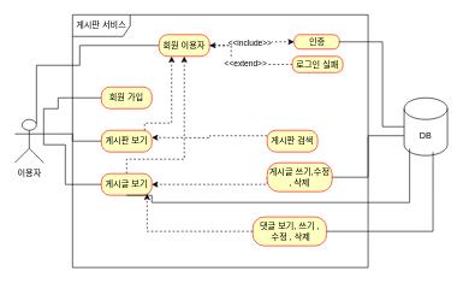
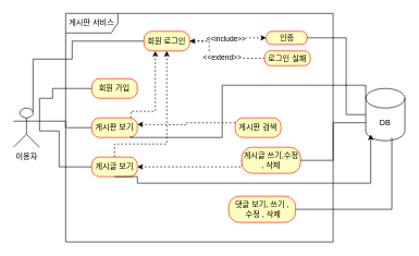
  <mxCell id="0" />
  <mxCell id="1" parent="0" />
  <mxCell id="2" style="edgeStyle=orthogonalEdgeStyle;rounded=0;orthogonalLoop=1;jettySize=auto;html=1;exitX=0.75;exitY=0.1;exitDx=0;exitDy=0;exitPerimeter=0;entryX=0;entryY=0.5;entryDx=0;entryDy=0;endArrow=none;startFill=0;" edge="1" parent="1" source="6" target="15"><mxGeometry relative="1" as="geometry"><Array as="points"><mxPoint x="50" y="90" /><mxPoint x="110" y="90" /><mxPoint x="110" y="63" /></Array></mxGeometry></mxCell>
  <mxCell id="3" style="edgeStyle=orthogonalEdgeStyle;rounded=0;orthogonalLoop=1;jettySize=auto;html=1;exitX=1;exitY=0.333;exitDx=0;exitDy=0;exitPerimeter=0;entryX=0;entryY=0.5;entryDx=0;entryDy=0;endArrow=none;startFill=0;" edge="1" parent="1" source="6" target="8"><mxGeometry relative="1" as="geometry"><Array as="points"><mxPoint x="60" y="150" /><mxPoint x="80" y="150" /><mxPoint x="80" y="135" /></Array></mxGeometry></mxCell>
  <mxCell id="4" style="edgeStyle=orthogonalEdgeStyle;rounded=0;orthogonalLoop=1;jettySize=auto;html=1;exitX=1;exitY=0.333;exitDx=0;exitDy=0;exitPerimeter=0;entryX=0;entryY=0.5;entryDx=0;entryDy=0;endArrow=none;startFill=0;" edge="1" parent="1" source="6" target="10"><mxGeometry relative="1" as="geometry" /></mxCell>
  <mxCell id="5" style="edgeStyle=orthogonalEdgeStyle;rounded=0;orthogonalLoop=1;jettySize=auto;html=1;exitX=1;exitY=0.333;exitDx=0;exitDy=0;exitPerimeter=0;entryX=0;entryY=0.5;entryDx=0;entryDy=0;endArrow=none;startFill=0;" edge="1" parent="1" source="6" target="12"><mxGeometry relative="1" as="geometry"><Array as="points"><mxPoint x="60" y="200" /><mxPoint x="90" y="200" /><mxPoint x="90" y="255" /></Array></mxGeometry></mxCell>
  <mxCell id="6" value="이용자" style="shape=umlActor;verticalLabelPosition=bottom;verticalAlign=top;html=1;outlineConnect=0;" vertex="1" parent="1"><mxGeometry x="20" y="165" width="40" height="60" as="geometry" /></mxCell>
  <mxCell id="7" value="게시판&amp;nbsp;&lt;span style=&quot;background-color: transparent; color: light-dark(rgb(0, 0, 0), rgb(255, 255, 255));&quot;&gt;서비스&lt;/span&gt;" style="shape=umlFrame;whiteSpace=wrap;html=1;pointerEvents=0;width=80;height=30;" vertex="1" parent="1"><mxGeometry x="100" y="20" width="410" height="350" as="geometry" /></mxCell>
  <mxCell id="8" value="회원 가입" style="rounded=1;whiteSpace=wrap;html=1;arcSize=40;fontColor=#000000;fillColor=#ffffc0;strokeColor=#ff0000;" vertex="1" parent="1"><mxGeometry x="140" y="120" width="70" height="30" as="geometry" /></mxCell>
  <mxCell id="9" style="edgeStyle=orthogonalEdgeStyle;rounded=0;orthogonalLoop=1;jettySize=auto;html=1;exitX=1;exitY=0;exitDx=0;exitDy=0;entryX=0.25;entryY=1;entryDx=0;entryDy=0;dashed=1;" edge="1" parent="1" target="15"><mxGeometry relative="1" as="geometry"><mxPoint x="200" y="186.25" as="sourcePoint" /><mxPoint x="245" y="83.75" as="targetPoint" /><Array as="points"><mxPoint x="200" y="170" /><mxPoint x="238" y="170" /></Array></mxGeometry></mxCell>
  <mxCell id="10" value="게시판 보기" style="rounded=1;whiteSpace=wrap;html=1;arcSize=40;fontColor=#000000;fillColor=#ffffc0;strokeColor=#ff0000;" vertex="1" parent="1"><mxGeometry x="140" y="180" width="70" height="30" as="geometry" /></mxCell>
  <mxCell id="11" style="edgeStyle=orthogonalEdgeStyle;rounded=0;orthogonalLoop=1;jettySize=auto;html=1;exitX=0.5;exitY=0;exitDx=0;exitDy=0;dashed=1;" edge="1" parent="1" source="12" target="15"><mxGeometry relative="1" as="geometry"><Array as="points"><mxPoint x="175" y="220" /><mxPoint x="255" y="220" /></Array></mxGeometry></mxCell>
  <mxCell id="12" value="게시글 보기" style="rounded=1;whiteSpace=wrap;html=1;arcSize=40;fontColor=#000000;fillColor=#ffffc0;strokeColor=#ff0000;" vertex="1" parent="1"><mxGeometry x="140" y="240" width="70" height="30" as="geometry" /></mxCell>
  <mxCell id="13" style="edgeStyle=orthogonalEdgeStyle;rounded=0;orthogonalLoop=1;jettySize=auto;html=1;exitX=1;exitY=0.5;exitDx=0;exitDy=0;dashed=1;" edge="1" parent="1" source="15" target="16"><mxGeometry relative="1" as="geometry" /></mxCell>
  <mxCell id="14" value="&amp;lt;&amp;lt;include&amp;gt;&amp;gt;" style="edgeLabel;html=1;align=center;verticalAlign=middle;resizable=0;points=[];" vertex="1" connectable="0" parent="13"><mxGeometry x="0.02" y="3" relative="1" as="geometry"><mxPoint as="offset" /></mxGeometry></mxCell>
- <mxCell id="15" value="회원 이용자" style="rounded=1;whiteSpace=wrap;html=1;arcSize=40;fontColor=#000000;fillColor=#ffffc0;strokeColor=#ff0000;" vertex="1" parent="1"><mxGeometry x="220" y="47.5" width="70" height="30" as="geometry" /></mxCell>
+ <mxCell id="15" value="회원 로그인" style="rounded=1;whiteSpace=wrap;html=1;arcSize=40;fontColor=#000000;fillColor=#ffffc0;strokeColor=#ff0000;" vertex="1" parent="1"><mxGeometry x="220" y="47.5" width="70" height="30" as="geometry" /></mxCell>
  <mxCell id="16" value="인증&lt;span style=&quot;color: rgba(0, 0, 0, 0); font-family: monospace; font-size: 0px; text-align: start; text-wrap-mode: nowrap;&quot;&gt;%3CmxGraphModel%3E%3Croot%3E%3CmxCell%20id%3D%220%22%2F%3E%3CmxCell%20id%3D%221%22%20parent%3D%220%22%2F%3E%3CmxCell%20id%3D%222%22%20value%3D%22%EA%B2%8C%EC%8B%9C%EA%B8%80%20%EC%93%B0%EA%B8%B0%2C%EC%88%98%EC%A0%95%20%2C%20%EC%82%AD%EC%A0%9C%22%20style%3D%22rounded%3D1%3BwhiteSpace%3Dwrap%3Bhtml%3D1%3BarcSize%3D40%3BfontColor%3D%23000000%3BfillColor%3D%23ffffc0%3BstrokeColor%3D%23ff0000%3B%22%20vertex%3D%221%22%20parent%3D%221%22%3E%3CmxGeometry%20x%3D%22180%22%20y%3D%22260%22%20width%3D%2270%22%20height%3D%2230%22%20as%3D%22geometry%22%2F%3E%3C%2FmxCell%3E%3C%2Froot%3E%3C%2FmxGraphModel%3E&lt;/span&gt;" style="rounded=1;whiteSpace=wrap;html=1;arcSize=40;fontColor=#000000;fillColor=#ffffc0;strokeColor=#ff0000;" vertex="1" parent="1"><mxGeometry x="407.5" y="47.5" width="62.5" height="20" as="geometry" /></mxCell>
  <mxCell id="17" style="edgeStyle=orthogonalEdgeStyle;rounded=0;orthogonalLoop=1;jettySize=auto;html=1;exitX=0;exitY=0.25;exitDx=0;exitDy=0;dashed=1;" edge="1" parent="1" source="18"><mxGeometry relative="1" as="geometry"><mxPoint x="210" y="190" as="targetPoint" /></mxGeometry></mxCell>
- <mxCell id="18" value="게시판 검색" style="rounded=1;whiteSpace=wrap;html=1;arcSize=40;fontColor=#000000;fillColor=#ffffc0;strokeColor=#ff0000;" vertex="1" parent="1"><mxGeometry x="370" y="180" width="70" height="30" as="geometry" /></mxCell>
+ <mxCell id="18" value="게시판 검색" style="rounded=1;whiteSpace=wrap;html=1;arcSize=40;fontColor=#000000;fillColor=#ffffc0;strokeColor=#ff0000;" vertex="1" parent="1"><mxGeometry x="360" y="180" width="70" height="30" as="geometry" /></mxCell>
  <mxCell id="19" style="edgeStyle=orthogonalEdgeStyle;rounded=0;orthogonalLoop=1;jettySize=auto;html=1;exitX=0;exitY=0.5;exitDx=0;exitDy=0;dashed=1;" edge="1" parent="1" source="20" target="12"><mxGeometry relative="1" as="geometry"><Array as="points"><mxPoint x="260" y="255" /><mxPoint x="260" y="255" /></Array></mxGeometry></mxCell>
  <mxCell id="20" value="게시글 쓰기,수정 , 삭제" style="rounded=1;whiteSpace=wrap;html=1;arcSize=40;fontColor=#000000;fillColor=#ffffc0;strokeColor=#ff0000;" vertex="1" parent="1"><mxGeometry x="370" y="225" width="90" height="40" as="geometry" /></mxCell>
  <mxCell id="21" value="댓글 보기, 쓰기 ,&lt;div&gt;&amp;nbsp;수정 , 삭제&lt;/div&gt;" style="rounded=1;whiteSpace=wrap;html=1;arcSize=40;fontColor=#000000;fillColor=#ffffc0;strokeColor=#ff0000;" vertex="1" parent="1"><mxGeometry x="350" y="300" width="102.5" height="40" as="geometry" /></mxCell>
  <mxCell id="22" style="edgeStyle=orthogonalEdgeStyle;rounded=0;orthogonalLoop=1;jettySize=auto;html=1;exitX=0;exitY=0.5;exitDx=0;exitDy=0;entryX=1;entryY=0.5;entryDx=0;entryDy=0;dashed=1;" edge="1" parent="1" source="24" target="15"><mxGeometry relative="1" as="geometry"><Array as="points"><mxPoint x="320" y="89" /><mxPoint x="320" y="63" /></Array></mxGeometry></mxCell>
  <mxCell id="23" value="&amp;lt;&amp;lt;extend&amp;gt;&amp;gt;" style="edgeLabel;html=1;align=center;verticalAlign=middle;resizable=0;points=[];" vertex="1" connectable="0" parent="22"><mxGeometry x="-0.081" y="-2" relative="1" as="geometry"><mxPoint as="offset" /></mxGeometry></mxCell>
  <mxCell id="24" value="로그인 실패" style="rounded=1;whiteSpace=wrap;html=1;arcSize=40;fontColor=#000000;fillColor=#ffffc0;strokeColor=#ff0000;" vertex="1" parent="1"><mxGeometry x="405" y="77.5" width="70" height="22.5" as="geometry" /></mxCell>
- <mxCell id="25" style="edgeStyle=orthogonalEdgeStyle;rounded=0;orthogonalLoop=1;jettySize=auto;html=1;exitX=0;exitY=0.5;exitDx=0;exitDy=0;entryX=0.906;entryY=0.927;entryDx=0;entryDy=0;entryPerimeter=0;dashed=1;" edge="1" parent="1" source="21" target="12"><mxGeometry relative="1" as="geometry" /></mxCell>
  <mxCell id="26" value="DB" style="shape=cylinder3;whiteSpace=wrap;html=1;boundedLbl=1;backgroundOutline=1;size=15;" vertex="1" parent="1"><mxGeometry x="560" y="135" width="60" height="80" as="geometry" /></mxCell>
  <mxCell id="27" style="edgeStyle=orthogonalEdgeStyle;rounded=0;orthogonalLoop=1;jettySize=auto;html=1;exitX=1;exitY=0.5;exitDx=0;exitDy=0;entryX=0;entryY=0.5;entryDx=0;entryDy=0;entryPerimeter=0;endArrow=none;startFill=0;" edge="1" parent="1" source="16" target="26"><mxGeometry relative="1" as="geometry"><Array as="points"><mxPoint x="530" y="57" /><mxPoint x="530" y="175" /></Array></mxGeometry></mxCell>
- <mxCell id="29" style="edgeStyle=orthogonalEdgeStyle;rounded=0;orthogonalLoop=1;jettySize=auto;html=1;exitX=0.5;exitY=1;exitDx=0;exitDy=0;entryX=0.127;entryY=0.88;entryDx=0;entryDy=0;entryPerimeter=0;endArrow=none;startFill=0;" edge="1" parent="1" source="12" target="26"><mxGeometry relative="1" as="geometry"><Array as="points"><mxPoint x="210" y="270" /><mxPoint x="210" y="280" /><mxPoint x="568" y="280" /></Array></mxGeometry></mxCell>
+ <mxCell id="28" style="edgeStyle=orthogonalEdgeStyle;rounded=0;orthogonalLoop=1;jettySize=auto;html=1;exitX=0.851;exitY=0.927;exitDx=0;exitDy=0;entryX=0;entryY=0;entryDx=0;entryDy=15;entryPerimeter=0;exitPerimeter=0;endArrow=none;startFill=0;" edge="1" parent="1" source="10" target="26"><mxGeometry relative="1" as="geometry"><Array as="points"><mxPoint x="200" y="210" /><mxPoint x="340" y="210" /><mxPoint x="340" y="130" /><mxPoint x="560" y="130" /></Array></mxGeometry></mxCell>
+ <mxCell id="29" style="edgeStyle=orthogonalEdgeStyle;rounded=0;orthogonalLoop=1;jettySize=auto;html=1;exitX=0.5;exitY=1;exitDx=0;exitDy=0;entryX=0.127;entryY=0.88;entryDx=0;entryDy=0;entryPerimeter=0;endArrow=classic;startFill=0;" edge="1" parent="1" source="12" target="26"><mxGeometry relative="1" as="geometry"><Array as="points"><mxPoint x="210" y="270" /><mxPoint x="210" y="280" /><mxPoint x="568" y="280" /></Array></mxGeometry></mxCell>
  <mxCell id="30" style="edgeStyle=orthogonalEdgeStyle;rounded=0;orthogonalLoop=1;jettySize=auto;html=1;exitX=1;exitY=0.5;exitDx=0;exitDy=0;entryX=0;entryY=0;entryDx=0;entryDy=52.5;entryPerimeter=0;endArrow=none;startFill=0;" edge="1" parent="1" source="20" target="26"><mxGeometry relative="1" as="geometry" /></mxCell>
  <mxCell id="31" style="edgeStyle=orthogonalEdgeStyle;rounded=0;orthogonalLoop=1;jettySize=auto;html=1;exitX=1;exitY=0.5;exitDx=0;exitDy=0;entryX=0.667;entryY=0.938;entryDx=0;entryDy=0;entryPerimeter=0;endArrow=none;startFill=0;" edge="1" parent="1" source="21" target="26"><mxGeometry relative="1" as="geometry" /></mxCell>
